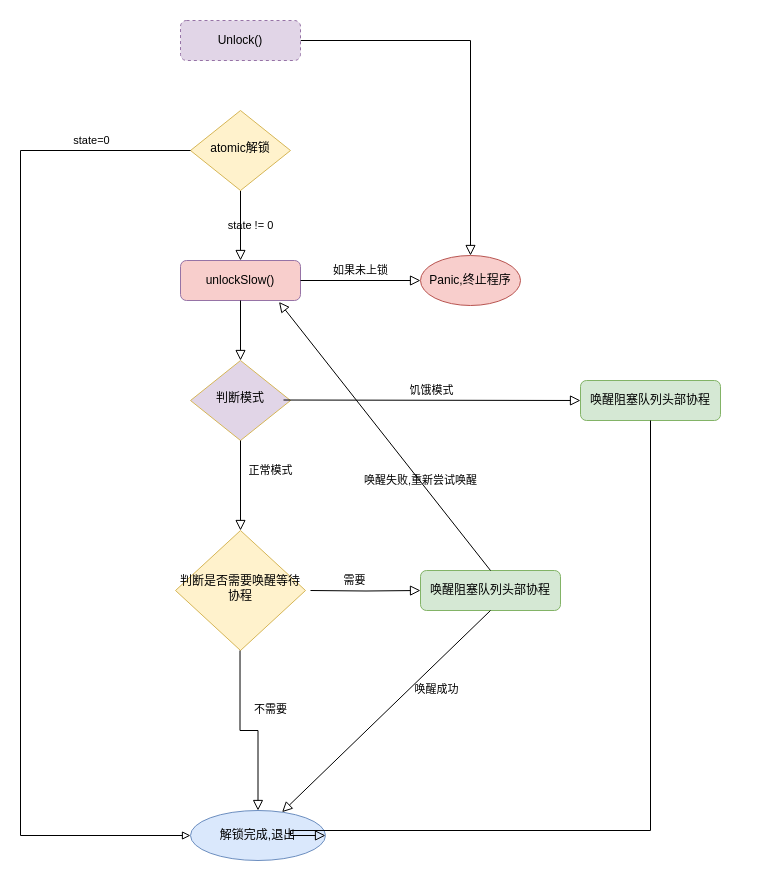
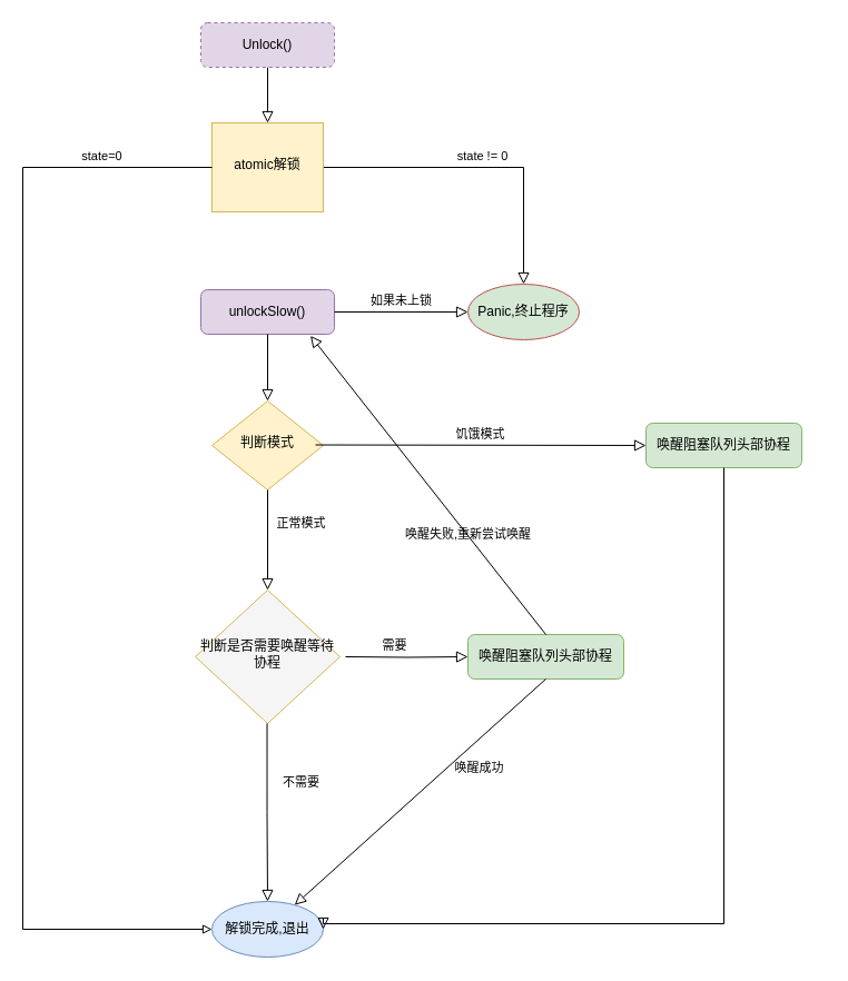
  <mxCell id="0" />
  <mxCell id="1" parent="0" />
- <mxCell id="2" value="" style="rounded=0;html=1;jettySize=auto;orthogonalLoop=1;fontSize=11;endArrow=block;endFill=0;endSize=8;strokeWidth=1;shadow=0;labelBackgroundColor=none;edgeStyle=orthogonalEdgeStyle;" parent="1" source="3" target="10" edge="1"><mxGeometry relative="1" as="geometry" /></mxCell>
+ <mxCell id="2" value="" style="rounded=0;html=1;jettySize=auto;orthogonalLoop=1;fontSize=11;endArrow=block;endFill=0;endSize=8;strokeWidth=1;shadow=0;labelBackgroundColor=none;edgeStyle=orthogonalEdgeStyle;" parent="1" source="3" target="5" edge="1"><mxGeometry relative="1" as="geometry" /></mxCell>
  <mxCell id="3" value="Unlock()" style="rounded=1;whiteSpace=wrap;html=1;fontSize=12;glass=0;strokeWidth=1;shadow=0;fillColor=#e1d5e7;strokeColor=#9673a6;dashed=1;" parent="1" vertex="1"><mxGeometry x="180" y="20" width="120" height="40" as="geometry" /></mxCell>
- <mxCell id="4" value="state != 0" style="edgeStyle=orthogonalEdgeStyle;rounded=0;html=1;jettySize=auto;orthogonalLoop=1;fontSize=11;endArrow=block;endFill=0;endSize=8;strokeWidth=1;shadow=0;labelBackgroundColor=none;" parent="1" source="5" target="6" edge="1"><mxGeometry y="10" relative="1" as="geometry"><mxPoint as="offset" /></mxGeometry></mxCell>
- <mxCell id="5" value="atomic解锁" style="rhombus;whiteSpace=wrap;html=1;shadow=0;fontFamily=Helvetica;fontSize=12;align=center;strokeWidth=1;spacing=6;spacingTop=-4;fillColor=#fff2cc;strokeColor=#d6b656;" parent="1" vertex="1"><mxGeometry x="190" y="110" width="100" height="80" as="geometry" /></mxCell>
- <mxCell id="6" value="unlockSlow()" style="rounded=1;whiteSpace=wrap;html=1;fontSize=12;glass=0;strokeWidth=1;shadow=0;fillColor=#f8cecc;strokeColor=#9673a6;" parent="1" vertex="1"><mxGeometry x="180" y="260" width="120" height="40" as="geometry" /></mxCell>
+ <mxCell id="4" value="state != 0" style="edgeStyle=orthogonalEdgeStyle;rounded=0;html=1;jettySize=auto;orthogonalLoop=1;fontSize=11;endArrow=block;endFill=0;endSize=8;strokeWidth=1;shadow=0;labelBackgroundColor=none;" parent="1" source="5" target="10" edge="1"><mxGeometry y="10" relative="1" as="geometry"><mxPoint as="offset" /></mxGeometry></mxCell>
+ <mxCell id="5" value="atomic解锁" style="whiteSpace=wrap;html=1;shadow=0;fontFamily=Helvetica;fontSize=12;align=center;strokeWidth=1;spacing=6;spacingTop=-4;fillColor=#fff2cc;strokeColor=#d6b656;rounded=0;" parent="1" vertex="1"><mxGeometry x="190" y="110" width="100" height="80" as="geometry" /></mxCell>
+ <mxCell id="6" value="unlockSlow()" style="rounded=1;whiteSpace=wrap;html=1;fontSize=12;glass=0;strokeWidth=1;shadow=0;fillColor=#e1d5e7;strokeColor=#9673a6;" parent="1" vertex="1"><mxGeometry x="180" y="260" width="120" height="40" as="geometry" /></mxCell>
  <mxCell id="7" value="state=0" style="edgeStyle=elbowEdgeStyle;rounded=0;html=1;jettySize=auto;orthogonalLoop=1;fontSize=11;endArrow=block;endFill=0;strokeWidth=1;shadow=0;labelBackgroundColor=none;exitX=0;exitY=0.5;exitDx=0;exitDy=0;entryX=0;entryY=0.5;entryDx=0;entryDy=0;" edge="1" parent="1" source="5" target="8"><mxGeometry x="-0.806" y="-10" relative="1" as="geometry"><mxPoint as="offset" /><mxPoint x="130" y="150" as="sourcePoint" /><mxPoint x="120" y="520" as="targetPoint" /><Array as="points"><mxPoint x="20" y="390" /></Array></mxGeometry></mxCell>
- <mxCell id="8" value="解锁完成,退出" style="ellipse;whiteSpace=wrap;html=1;fillColor=#dae8fc;strokeColor=#6c8ebf;" vertex="1" parent="1"><mxGeometry x="190" y="810" width="135" height="50" as="geometry" /></mxCell>
+ <mxCell id="8" value="解锁完成,退出" style="ellipse;whiteSpace=wrap;html=1;fillColor=#dae8fc;strokeColor=#6c8ebf;" vertex="1" parent="1"><mxGeometry x="190" y="810" width="100" height="50" as="geometry" /></mxCell>
  <mxCell id="9" value="如果未上锁" style="edgeStyle=orthogonalEdgeStyle;rounded=0;html=1;jettySize=auto;orthogonalLoop=1;fontSize=11;endArrow=block;endFill=0;endSize=8;strokeWidth=1;shadow=0;labelBackgroundColor=none;exitX=1;exitY=0.5;exitDx=0;exitDy=0;" edge="1" parent="1" source="6"><mxGeometry x="-0.001" y="10" relative="1" as="geometry"><mxPoint as="offset" /><mxPoint x="450" y="220" as="sourcePoint" /><mxPoint x="420" y="280" as="targetPoint" /><Array as="points"><mxPoint x="420" y="280" /><mxPoint x="420" y="280" /></Array></mxGeometry></mxCell>
- <mxCell id="10" value="Panic,终止程序" style="ellipse;whiteSpace=wrap;html=1;fillColor=#f8cecc;strokeColor=#b85450;" vertex="1" parent="1"><mxGeometry x="420" y="255" width="100" height="50" as="geometry" /></mxCell>
+ <mxCell id="10" value="Panic,终止程序" style="ellipse;whiteSpace=wrap;html=1;fillColor=#d5e8d4;strokeColor=#b85450;" vertex="1" parent="1"><mxGeometry x="420" y="255" width="100" height="50" as="geometry" /></mxCell>
  <mxCell id="11" value="" style="edgeStyle=orthogonalEdgeStyle;rounded=0;html=1;jettySize=auto;orthogonalLoop=1;fontSize=11;endArrow=block;endFill=0;endSize=8;strokeWidth=1;shadow=0;labelBackgroundColor=none;exitX=0.5;exitY=1;exitDx=0;exitDy=0;" edge="1" parent="1" source="6"><mxGeometry x="-0.001" y="10" relative="1" as="geometry"><mxPoint as="offset" /><mxPoint x="223" y="360" as="sourcePoint" /><mxPoint x="240" y="360" as="targetPoint" /><Array as="points"><mxPoint x="240" y="360" /></Array></mxGeometry></mxCell>
- <mxCell id="12" value="判断模式" style="rhombus;whiteSpace=wrap;html=1;shadow=0;fontFamily=Helvetica;fontSize=12;align=center;strokeWidth=1;spacing=6;spacingTop=-4;fillColor=#e1d5e7;strokeColor=#d6b656;" vertex="1" parent="1"><mxGeometry x="190" y="360" width="100" height="80" as="geometry" /></mxCell>
+ <mxCell id="12" value="判断模式" style="rhombus;whiteSpace=wrap;html=1;shadow=0;fontFamily=Helvetica;fontSize=12;align=center;strokeWidth=1;spacing=6;spacingTop=-4;fillColor=#fff2cc;strokeColor=#d6b656;" vertex="1" parent="1"><mxGeometry x="190" y="360" width="100" height="80" as="geometry" /></mxCell>
  <mxCell id="13" value="饥饿模式" style="edgeStyle=orthogonalEdgeStyle;rounded=0;html=1;jettySize=auto;orthogonalLoop=1;fontSize=11;endArrow=block;endFill=0;endSize=8;strokeWidth=1;shadow=0;labelBackgroundColor=none;exitX=1;exitY=0.5;exitDx=0;exitDy=0;entryX=0;entryY=0.5;entryDx=0;entryDy=0;" edge="1" parent="1" target="14"><mxGeometry x="-0.001" y="10" relative="1" as="geometry"><mxPoint as="offset" /><mxPoint x="283" y="399.52" as="sourcePoint" /><mxPoint x="570" y="400" as="targetPoint" /><Array as="points" /></mxGeometry></mxCell>
  <mxCell id="14" value="唤醒阻塞队列头部协程" style="rounded=1;whiteSpace=wrap;html=1;fontSize=12;glass=0;strokeWidth=1;shadow=0;fillColor=#d5e8d4;strokeColor=#82b366;" vertex="1" parent="1"><mxGeometry x="580" y="380" width="140" height="40" as="geometry" /></mxCell>
  <mxCell id="15" value="&lt;br&gt;" style="edgeStyle=orthogonalEdgeStyle;rounded=0;html=1;jettySize=auto;orthogonalLoop=1;fontSize=11;endArrow=block;endFill=0;endSize=8;strokeWidth=1;shadow=0;labelBackgroundColor=none;exitX=0.5;exitY=1;exitDx=0;exitDy=0;entryX=1;entryY=0.5;entryDx=0;entryDy=0;" edge="1" parent="1" source="14" target="8"><mxGeometry x="-0.181" y="110" relative="1" as="geometry"><mxPoint as="offset" /><mxPoint x="500" y="470" as="sourcePoint" /><mxPoint x="490" y="640" as="targetPoint" /><Array as="points"><mxPoint x="650" y="830" /><mxPoint x="290" y="830" /></Array></mxGeometry></mxCell>
  <mxCell id="16" value="正常模式" style="edgeStyle=orthogonalEdgeStyle;rounded=0;html=1;jettySize=auto;orthogonalLoop=1;fontSize=11;endArrow=block;endFill=0;endSize=8;strokeWidth=1;shadow=0;labelBackgroundColor=none;exitX=0.5;exitY=1;exitDx=0;exitDy=0;" edge="1" parent="1" source="12"><mxGeometry x="-0.333" y="30" relative="1" as="geometry"><mxPoint as="offset" /><mxPoint x="240" y="490" as="sourcePoint" /><mxPoint x="240" y="530" as="targetPoint" /><Array as="points"><mxPoint x="240" y="520" /><mxPoint x="240" y="520" /></Array></mxGeometry></mxCell>
- <mxCell id="17" value="判断是否需要唤醒等待协程" style="rhombus;whiteSpace=wrap;html=1;shadow=0;fontFamily=Helvetica;fontSize=12;align=center;strokeWidth=1;spacing=6;spacingTop=-4;fillColor=#fff2cc;strokeColor=#d6b656;" vertex="1" parent="1"><mxGeometry x="175" y="530" width="130" height="120" as="geometry" /></mxCell>
+ <mxCell id="17" value="判断是否需要唤醒等待协程" style="rhombus;whiteSpace=wrap;html=1;shadow=0;fontFamily=Helvetica;fontSize=12;align=center;strokeWidth=1;spacing=6;spacingTop=-4;fillColor=#f5f5f5;strokeColor=#d6b656;" vertex="1" parent="1"><mxGeometry x="175" y="530" width="130" height="120" as="geometry" /></mxCell>
  <mxCell id="18" value="不需要" style="edgeStyle=orthogonalEdgeStyle;rounded=0;html=1;jettySize=auto;orthogonalLoop=1;fontSize=11;endArrow=block;endFill=0;endSize=8;strokeWidth=1;shadow=0;labelBackgroundColor=none;exitX=0.5;exitY=1;exitDx=0;exitDy=0;entryX=0.5;entryY=0;entryDx=0;entryDy=0;" edge="1" parent="1" target="8"><mxGeometry x="-0.333" y="30" relative="1" as="geometry"><mxPoint as="offset" /><mxPoint x="239.52" y="650" as="sourcePoint" /><mxPoint x="239.52" y="740" as="targetPoint" /><Array as="points"><mxPoint x="239" y="730" /></Array></mxGeometry></mxCell>
  <mxCell id="19" value="需要" style="edgeStyle=orthogonalEdgeStyle;rounded=0;html=1;jettySize=auto;orthogonalLoop=1;fontSize=11;endArrow=block;endFill=0;endSize=8;strokeWidth=1;shadow=0;labelBackgroundColor=none;entryX=0;entryY=0.5;entryDx=0;entryDy=0;" edge="1" parent="1" target="20"><mxGeometry x="-0.2" y="10" relative="1" as="geometry"><mxPoint as="offset" /><mxPoint x="310" y="590" as="sourcePoint" /><mxPoint x="410" y="590" as="targetPoint" /><Array as="points" /></mxGeometry></mxCell>
  <mxCell id="20" value="唤醒阻塞队列头部协程" style="rounded=1;whiteSpace=wrap;html=1;fontSize=12;glass=0;strokeWidth=1;shadow=0;fillColor=#d5e8d4;strokeColor=#82b366;" vertex="1" parent="1"><mxGeometry x="420" y="570" width="140" height="40" as="geometry" /></mxCell>
  <mxCell id="21" value="唤醒成功" style="rounded=0;html=1;jettySize=auto;orthogonalLoop=1;fontSize=11;endArrow=block;endFill=0;endSize=8;strokeWidth=1;shadow=0;labelBackgroundColor=none;exitX=0.5;exitY=1;exitDx=0;exitDy=0;" edge="1" parent="1" target="8"><mxGeometry x="-0.354" y="19" relative="1" as="geometry"><mxPoint as="offset" /><mxPoint x="490" y="610" as="sourcePoint" /><mxPoint x="360" y="750" as="targetPoint" /></mxGeometry></mxCell>
  <mxCell id="22" value="唤醒失败,重新尝试唤醒" style="rounded=0;html=1;jettySize=auto;orthogonalLoop=1;fontSize=11;endArrow=block;endFill=0;endSize=8;strokeWidth=1;shadow=0;labelBackgroundColor=none;exitX=0.5;exitY=0;exitDx=0;exitDy=0;entryX=0.821;entryY=1.036;entryDx=0;entryDy=0;entryPerimeter=0;" edge="1" parent="1" source="20" target="6"><mxGeometry x="-0.333" y="-1" relative="1" as="geometry"><mxPoint as="offset" /><mxPoint x="506" y="430" as="sourcePoint" /><mxPoint x="280" y="633" as="targetPoint" /></mxGeometry></mxCell>
